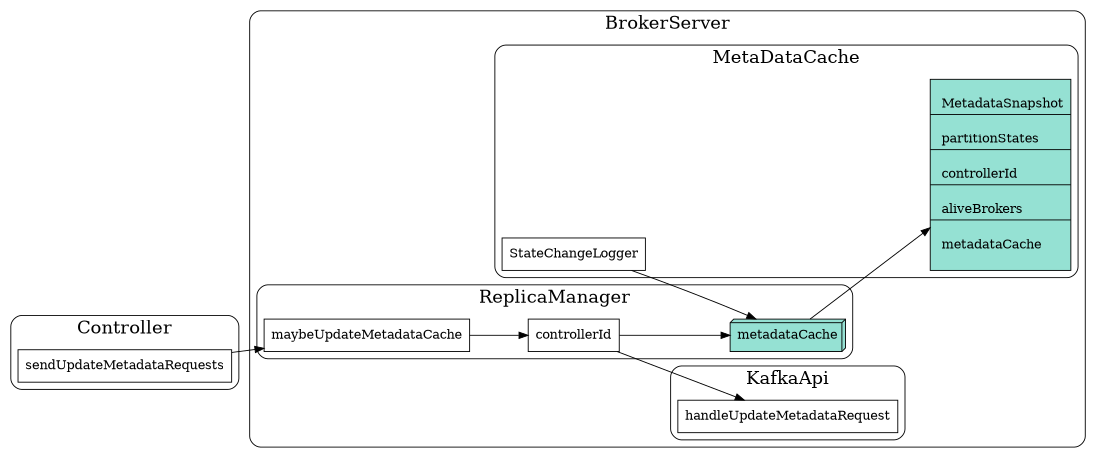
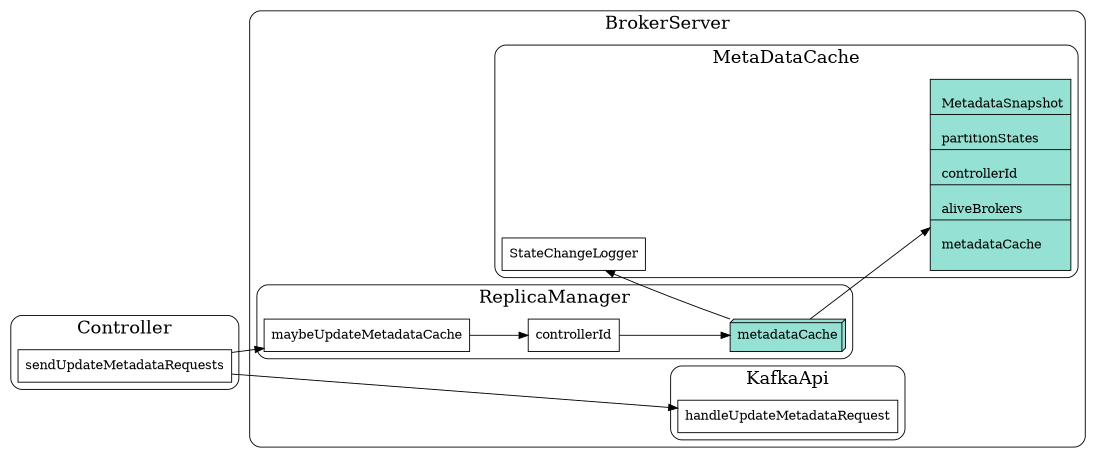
  digraph {
    newrank=true
    rankdir=LR
    node [shape=box]
    StateChangeLogger
    n2 [fillcolor="#95e1d3" label="{{\n          MetadataSnapshot|\n          partitionStates\l|\n          controllerId\l|\n          aliveBrokers\l|\n          metadataCache\l\n        }}" shape=record style=filled]
    maybeUpdateMetadataCache
    n4 [label=controllerId]
    n5 [fillcolor="#95e1d3" label=metadataCache shape=box3d style=filled]
    handleUpdateMetadataRequest
    sendUpdateMetadataRequests
    subgraph cluster_1 {
      fontsize=20
      label=BrokerServer
      style=rounded
      subgraph cluster_2 {
        fontsize=20
        label=MetaDataCache
        style=rounded
        StateChangeLogger
        n2
      }
      subgraph cluster_3 {
        fontsize=20
        label=ReplicaManager
        style=rounded
        maybeUpdateMetadataCache
        n4
        n5
      }
      subgraph cluster_4 {
        fontsize=20
        label=KafkaApi
        style=rounded
        handleUpdateMetadataRequest
      }
    }
    subgraph cluster_5 {
      fontsize=20
      label=Controller
      style=rounded
      sendUpdateMetadataRequests
    }
    maybeUpdateMetadataCache -> n4
    n4 -> n5
-   StateChangeLogger -> n5
+   n5 -> StateChangeLogger
    n5 -> n2
    sendUpdateMetadataRequests -> maybeUpdateMetadataCache
-   n4 -> handleUpdateMetadataRequest
+   sendUpdateMetadataRequests -> handleUpdateMetadataRequest
  }
